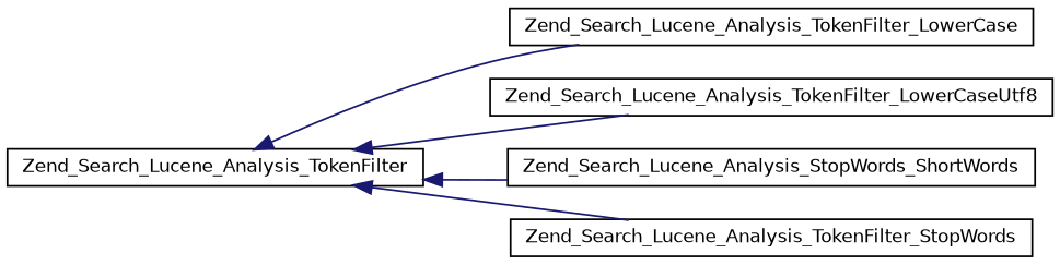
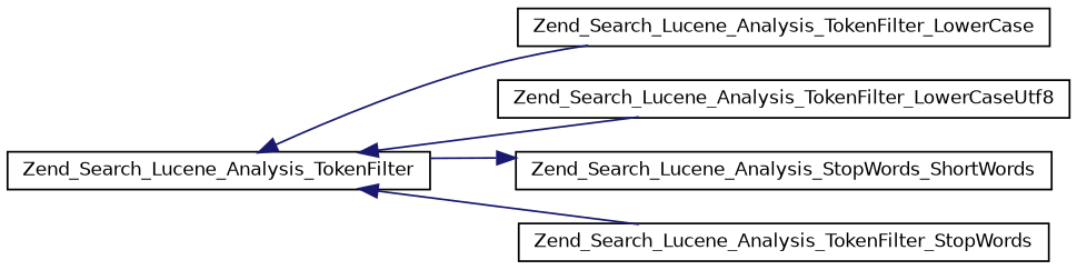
  digraph {
    rankdir=LR
    node [color=black fillcolor=white fontname=Helvetica fontsize=10 shape=record style=filled]
    edge [color=midnightblue dir=back fontname=Helvetica fontsize=10 labelfontname=Helvetica labelfontsize=10 style=solid]
    n1 [height=0.2 label=Zend_Search_Lucene_Analysis_TokenFilter width=0.4]
    n2 [height=0.2 label=Zend_Search_Lucene_Analysis_TokenFilter_LowerCase width=0.4]
    n3 [height=0.2 label=Zend_Search_Lucene_Analysis_TokenFilter_LowerCaseUtf8 width=0.4]
    n4 [height=0.2 label=Zend_Search_Lucene_Analysis_StopWords_ShortWords width=0.4]
    n5 [height=0.2 label=Zend_Search_Lucene_Analysis_TokenFilter_StopWords width=0.4]
    n1 -> n2
    n1 -> n3
-   n1 -> n4
+   n4 -> n1
    n1 -> n5
  }
